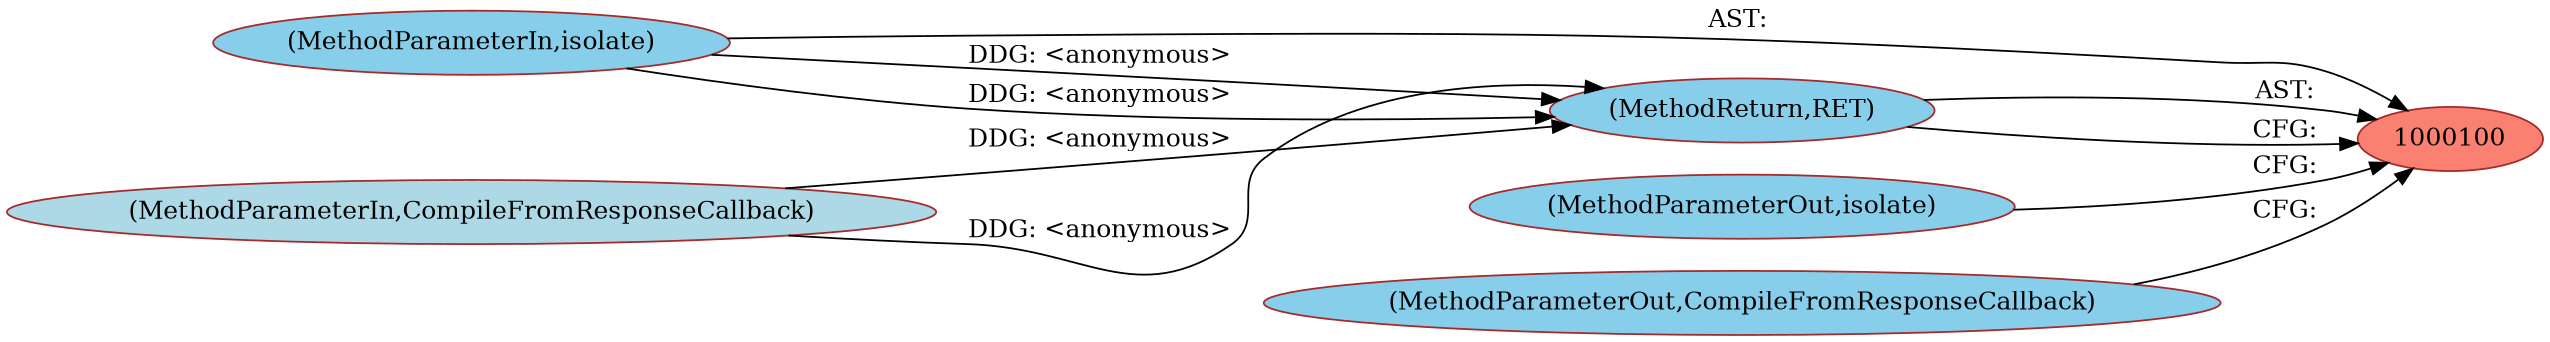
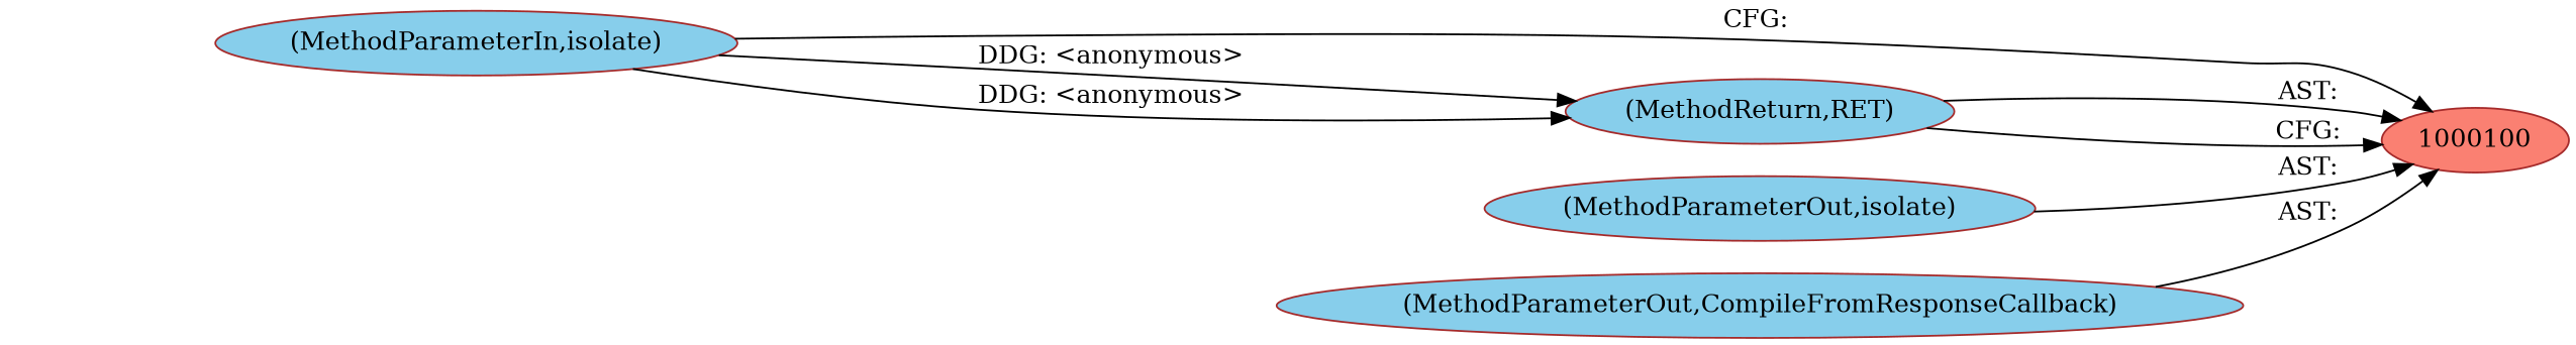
  digraph {
    rankdir=LR
    node [color=brown fillcolor=skyblue style=filled]
    n1 [label="(MethodParameterIn,isolate)"]
    n2 [label="(MethodReturn,RET)"]
    1000100 [fillcolor=salmon]
    n4 [label="(MethodParameterOut,isolate)"]
-   n5 [fillcolor=lightblue label="(MethodParameterIn,CompileFromResponseCallback)"]
    n6 [label="(MethodParameterOut,CompileFromResponseCallback)"]
    n1 -> n2 [label="DDG: <anonymous>"]
    n1 -> n2 [label="DDG: <anonymous>"]
-   n1 -> 1000100 [label="AST: "]
+   n1 -> 1000100 [label="CFG: "]
    n2 -> 1000100 [label="AST: "]
    n2 -> 1000100 [label="CFG: "]
-   n4 -> 1000100 [label="CFG: "]
-   n5 -> n2 [label="DDG: <anonymous>"]
-   n5 -> n2 [label="DDG: <anonymous>"]
-   n6 -> 1000100 [label="CFG: "]
+   n4 -> 1000100 [label="AST: "]
+   n6 -> 1000100 [label="AST: "]
  }
